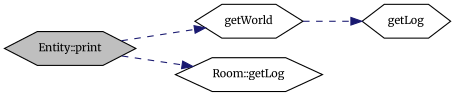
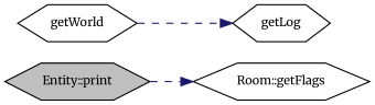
  digraph {
    fontname=Merriweather
    rankdir=LR
    node [color=black fillcolor=white fontname=Merriweather fontsize=10 shape=hexagon style=filled]
    edge [color=midnightblue fontname=Merriweather fontsize=10 labelfontname=Helvetica labelfontsize=10 style=dashed]
    n1 [fillcolor=grey75 fontcolor=black height=0.2 label="Entity::print" width=0.4]
    n2 [height=0.2 label=getWorld width=0.4]
-   n3 [height=0.2 label="Room::getLog" width=0.4]
+   n3 [height=0.2 label="Room::getFlags" width=0.4]
    n4 [height=0.2 label=getLog width=0.4]
-   n1 -> n2
    n1 -> n3
    n2 -> n4
  }
